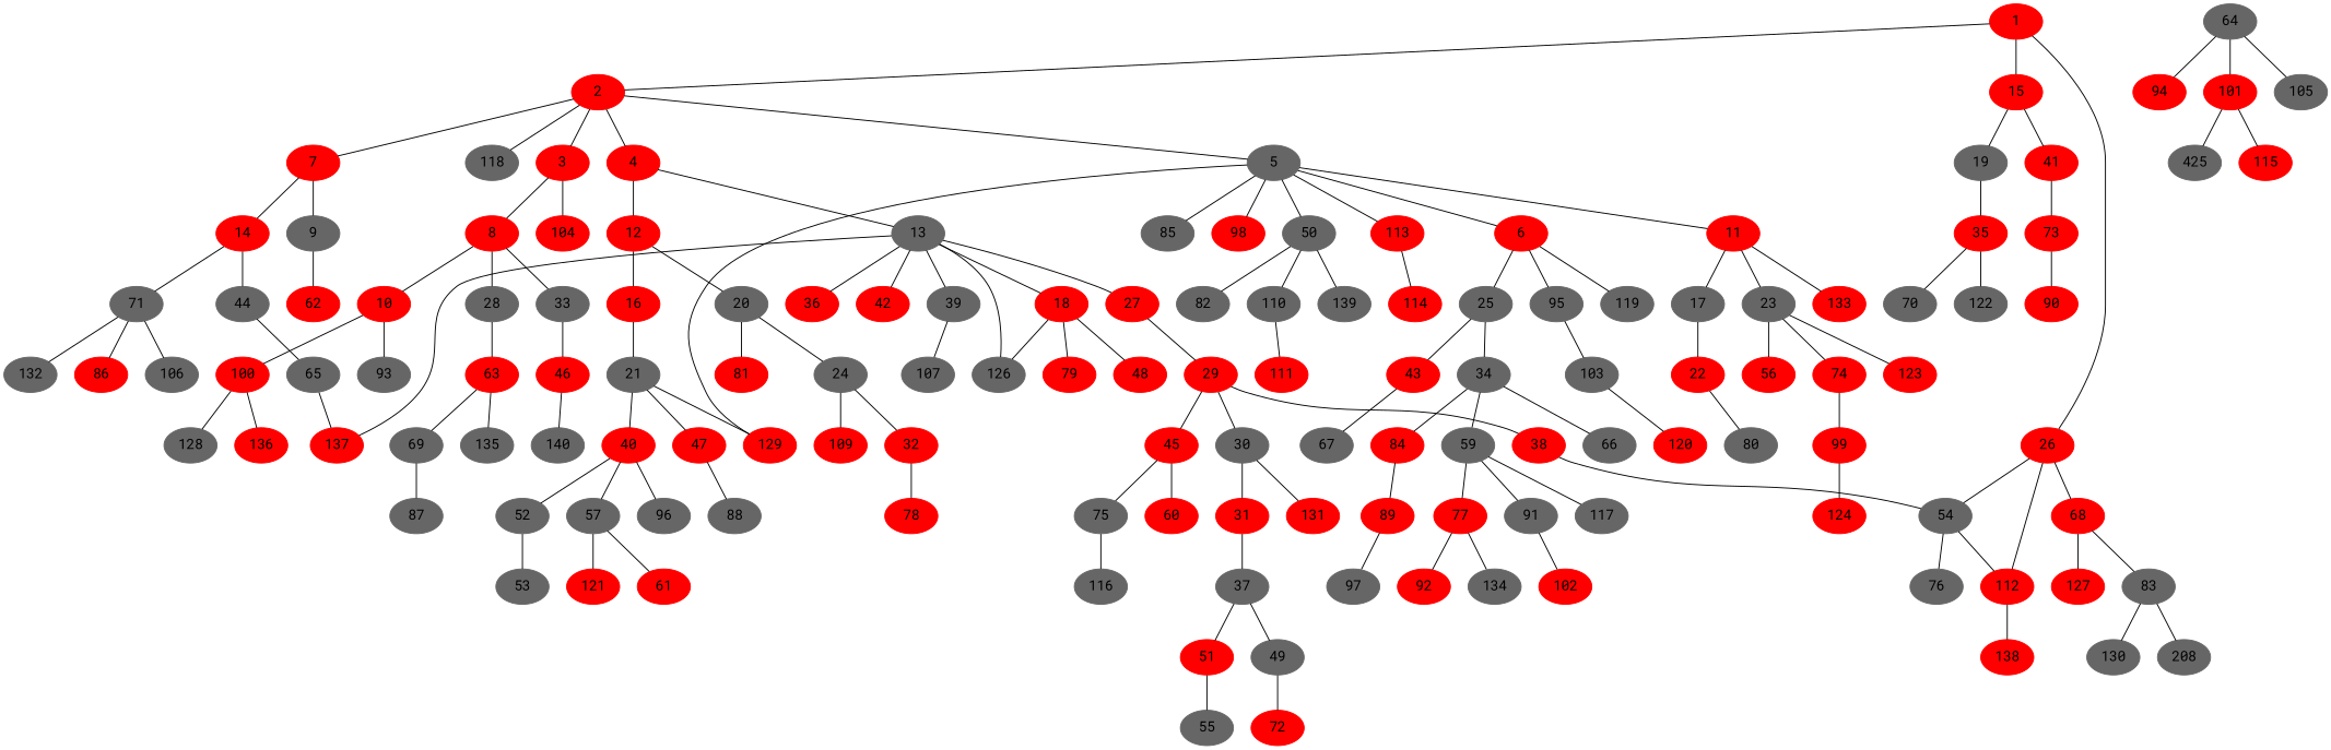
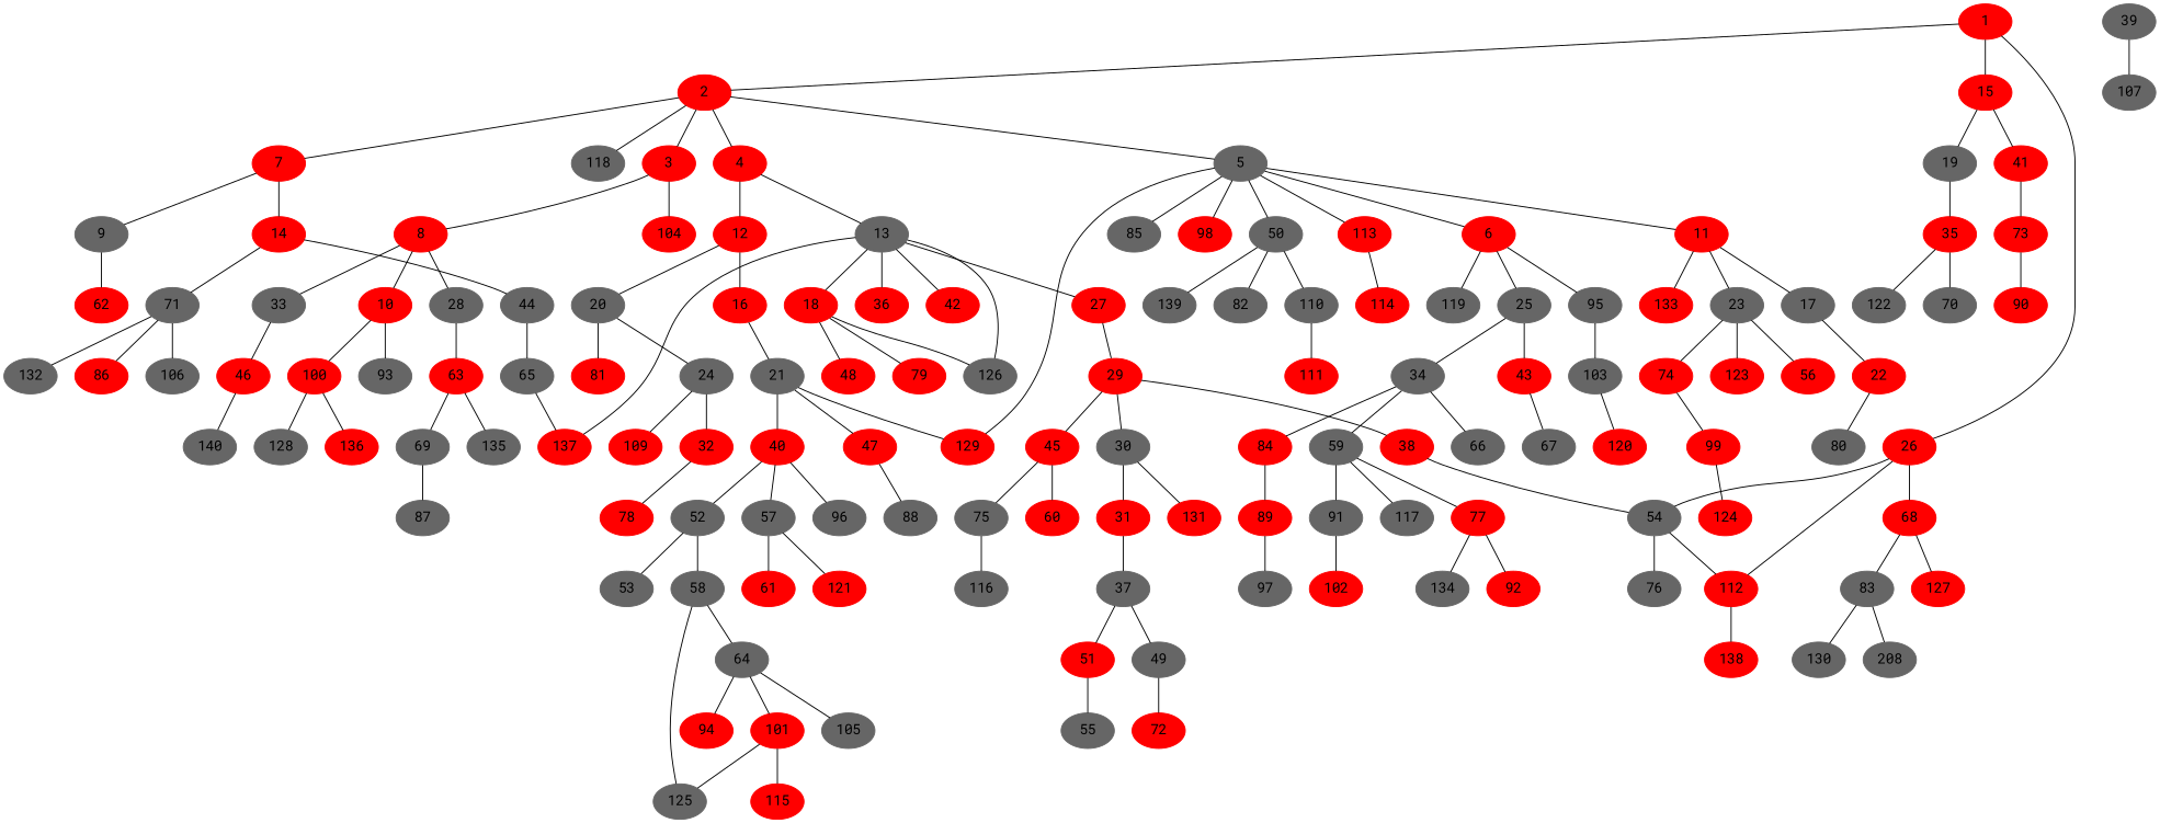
  graph {
    fontname="Roboto Mono"
    node [color=red fontname="Roboto Mono" style=filled]
    edge [fontname="Roboto Mono"]
    1
    2
    15
    26
    3
    4
    5 [color=gray40]
    7
    118 [color=gray40]
    19 [color=gray40]
    41
    54 [color=gray40]
    68
    112
    8
    104
    12
    13 [color=gray40]
    6
    11
    50 [color=gray40]
    85 [color=gray40]
    98
    113
    129
    9 [color=gray40]
    14
    10
    28 [color=gray40]
    33 [color=gray40]
    16
    20 [color=gray40]
    18
    27
    36
    39 [color=gray40]
    42
    126 [color=gray40]
    137
    25 [color=gray40]
    95 [color=gray40]
    119 [color=gray40]
    17 [color=gray40]
    23 [color=gray40]
    133
    82 [color=gray40]
    110 [color=gray40]
    139 [color=gray40]
    114
    34 [color=gray40]
    43
    103 [color=gray40]
    62
    44 [color=gray40]
    71 [color=gray40]
    93 [color=gray40]
    100
    63
    46
    128 [color=gray40]
    136
    22
    56
    74
    123
    21 [color=gray40]
    24 [color=gray40]
    81
    48
    79
    29
    107 [color=gray40]
    65 [color=gray40]
    86
    106 [color=gray40]
    132 [color=gray40]
    35
    73
    40
    47
    80 [color=gray40]
    70 [color=gray40]
    122 [color=gray40]
    32
    109
    52 [color=gray40]
    57 [color=gray40]
    96 [color=gray40]
    88 [color=gray40]
    99
    78
    59 [color=gray40]
    66 [color=gray40]
    84
    67 [color=gray40]
    76 [color=gray40]
    83 [color=gray40]
    127
    138
    30 [color=gray40]
    38
    45
    69 [color=gray40]
    135 [color=gray40]
    31
    131
    60
    75 [color=gray40]
    37 [color=gray40]
    49 [color=gray40]
    51
    140 [color=gray40]
    77
    91 [color=gray40]
    117 [color=gray40]
    89
    72
    55 [color=gray40]
    53 [color=gray40]
+   58 [color=gray40]
    61
    121
    90
    116 [color=gray40]
    111
    64 [color=gray40]
-   125 [color=gray40 label=425]
+   125 [color=gray40]
    94
    101
    105 [color=gray40]
    92
    134 [color=gray40]
    102
    87 [color=gray40]
    115
    n136 [color=gray40 label=208]
    130 [color=gray40]
    124
    97 [color=gray40]
    120
    1 -- 2
    1 -- 15
    1 -- 26
    2 -- 3
    2 -- 4
    2 -- 5
    2 -- 7
    2 -- 118
    15 -- 19
    15 -- 41
    26 -- 54
    26 -- 68
    26 -- 112
    3 -- 8
    3 -- 104
    4 -- 12
    4 -- 13
    5 -- 6
    5 -- 11
    5 -- 50
    5 -- 85
    5 -- 98
    5 -- 113
    5 -- 129
    7 -- 9
    7 -- 14
    19 -- 35
    41 -- 73
    54 -- 112
    54 -- 76
    68 -- 83
    68 -- 127
    112 -- 138
    8 -- 10
    8 -- 28
    8 -- 33
    12 -- 16
    12 -- 20
    13 -- 18
    13 -- 27
    13 -- 36
-   13 -- 39
    13 -- 42
    13 -- 126
    13 -- 137
    6 -- 25
    6 -- 95
    6 -- 119
    11 -- 17
    11 -- 23
    11 -- 133
    50 -- 82
    50 -- 110
    50 -- 139
    113 -- 114
    9 -- 62
    14 -- 44
    14 -- 71
    10 -- 93
    10 -- 100
    28 -- 63
    33 -- 46
    16 -- 21
    20 -- 24
    20 -- 81
    18 -- 126
    18 -- 48
    18 -- 79
    27 -- 29
    39 -- 107
    25 -- 34
    25 -- 43
    95 -- 103
    17 -- 22
    23 -- 56
    23 -- 74
    23 -- 123
    110 -- 111
    34 -- 59
    34 -- 66
    34 -- 84
    43 -- 67
    103 -- 120
    44 -- 65
    71 -- 86
    71 -- 106
    71 -- 132
    100 -- 128
    100 -- 136
    63 -- 69
    63 -- 135
    46 -- 140
    22 -- 80
    74 -- 99
    21 -- 129
    21 -- 40
    21 -- 47
    24 -- 32
    24 -- 109
    29 -- 30
    29 -- 38
    29 -- 45
    65 -- 137
    35 -- 70
    35 -- 122
    73 -- 90
    40 -- 52
    40 -- 57
    40 -- 96
    47 -- 88
    32 -- 78
    52 -- 53
+   52 -- 58
    57 -- 61
    57 -- 121
    99 -- 124
    59 -- 77
    59 -- 91
    59 -- 117
    84 -- 89
    83 -- n136
    83 -- 130
    30 -- 31
    30 -- 131
    38 -- 54
    45 -- 60
    45 -- 75
    69 -- 87
    31 -- 37
    75 -- 116
    37 -- 49
    37 -- 51
    49 -- 72
    51 -- 55
    77 -- 92
    77 -- 134
    91 -- 102
    89 -- 97
+   58 -- 64
+   58 -- 125
    64 -- 94
    64 -- 101
    64 -- 105
    101 -- 125
    101 -- 115
  }
